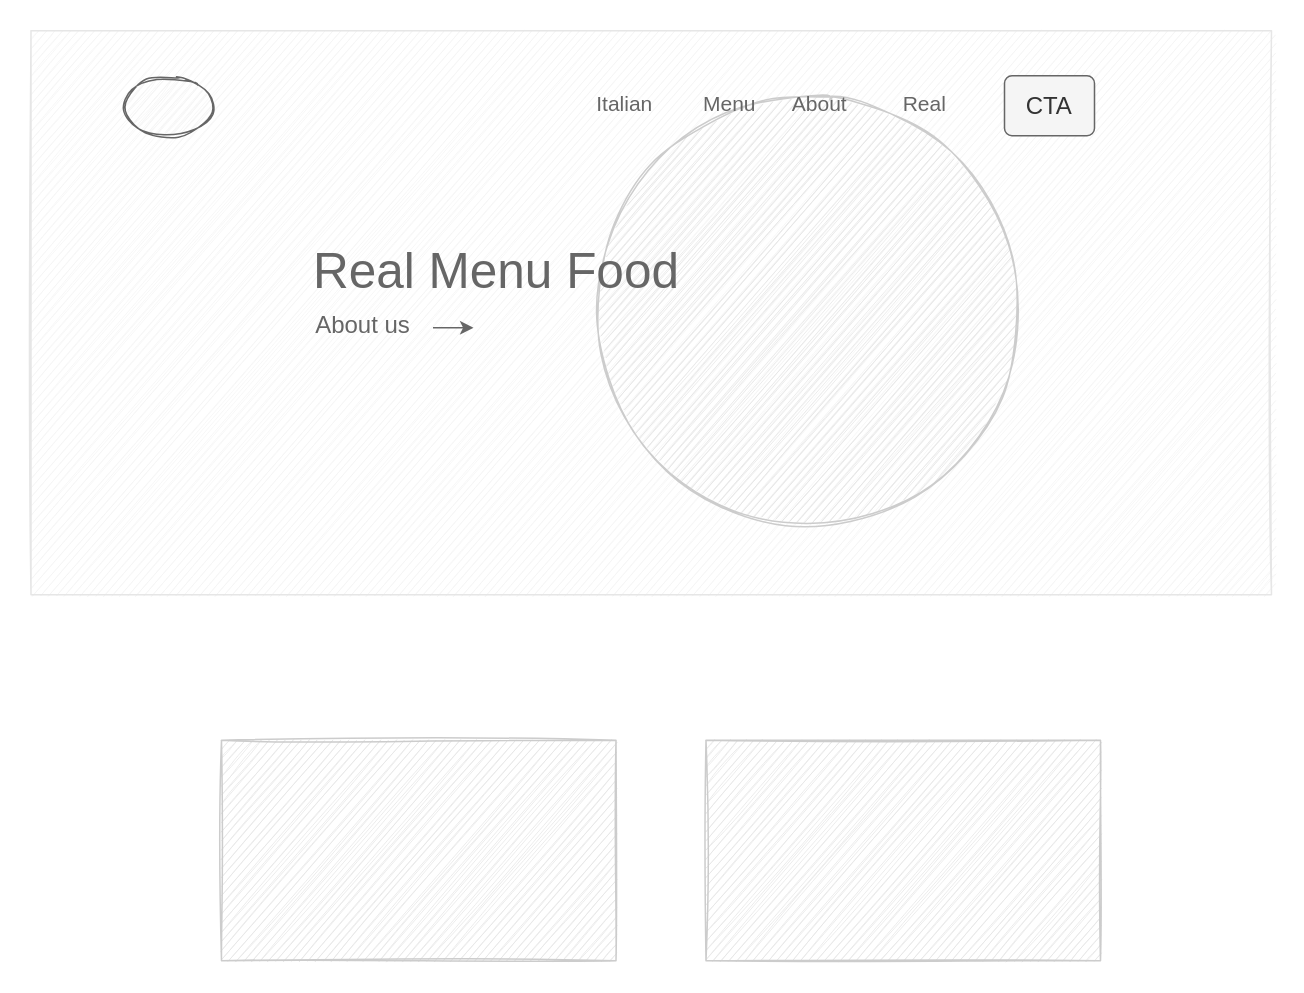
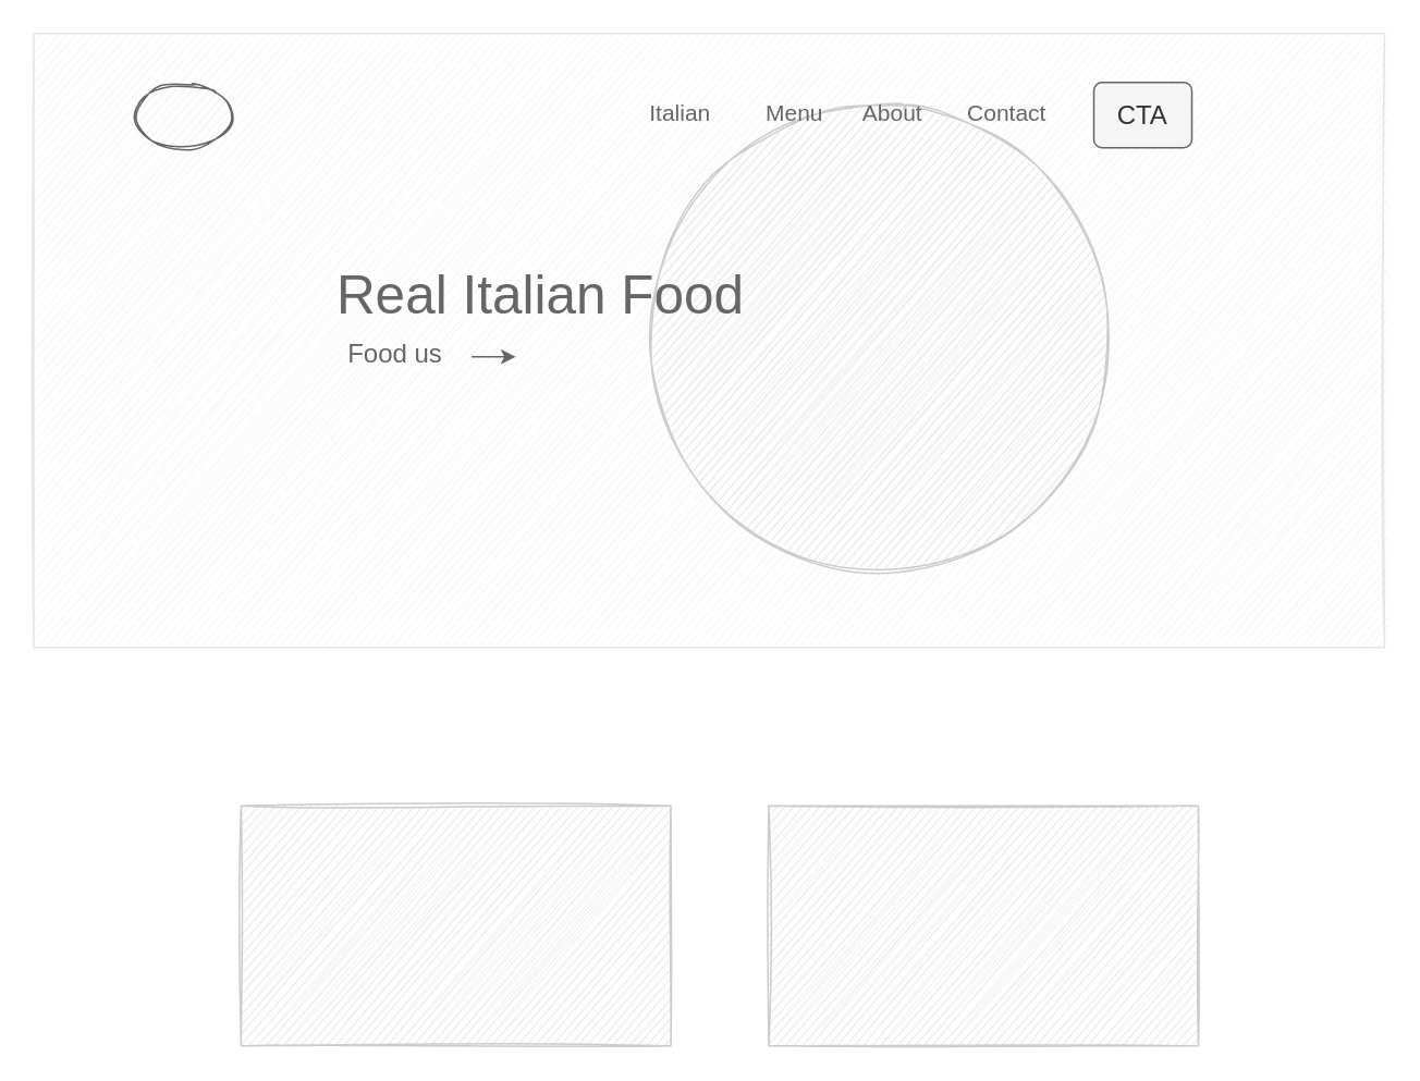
  <mxCell id="0" />
  <mxCell id="1" parent="0" />
  <mxCell id="2" value="" style="rounded=0;whiteSpace=wrap;html=1;sketch=1;fillColor=#f5f5f5;fontColor=#333333;strokeColor=#E6E6E6;" vertex="1" parent="1"><mxGeometry width="827" height="376" as="geometry" x="20" y="20" /></mxCell>
  <mxCell id="3" value="" style="shape=image;html=1;verticalAlign=top;verticalLabelPosition=bottom;labelBackgroundColor=#ffffff;imageAspect=0;aspect=fixed;image=https://cdn4.iconfinder.com/data/icons/ionicons/512/icon-navicon-128.png;sketch=1;strokeColor=#E6E6E6;" vertex="1" parent="1"><mxGeometry x="750" y="50" width="33" height="33" as="geometry" /></mxCell>
  <mxCell id="4" value="" style="ellipse;whiteSpace=wrap;html=1;rounded=0;labelBackgroundColor=none;sketch=1;strokeColor=#CCCCCC;fillColor=#E6E6E6;fontColor=#333333;fillStyle=auto;" vertex="1" parent="1"><mxGeometry x="390" y="57" width="296" height="299" as="geometry" /></mxCell>
  <mxCell id="5" value="" style="group" vertex="1" connectable="0" parent="1"><mxGeometry x="376" y="53" width="280" height="30" as="geometry" /></mxCell>
  <mxCell id="6" value="Italian" style="fillColor=none;strokeColor=none;fontSize=14;fontColor=#666666;sketch=1;" vertex="1" parent="5"><mxGeometry width="80" height="30" as="geometry" /></mxCell>
  <mxCell id="7" value="Menu" style="fillColor=none;strokeColor=none;fontSize=14;fontColor=#666666;sketch=1;" vertex="1" parent="5"><mxGeometry x="80" width="60" height="30" as="geometry" /></mxCell>
  <mxCell id="8" value="About" style="fillColor=none;strokeColor=none;fontSize=14;fontColor=#666666;sketch=1;" vertex="1" parent="5"><mxGeometry x="140" width="60" height="30" as="geometry" /></mxCell>
- <mxCell id="9" value="Real" style="fillColor=none;strokeColor=none;fontSize=14;fontColor=#666666;sketch=1;" vertex="1" parent="5"><mxGeometry x="200" width="80" height="30" as="geometry" /></mxCell>
+ <mxCell id="9" value="Contact" style="fillColor=none;strokeColor=none;fontSize=14;fontColor=#666666;sketch=1;" vertex="1" parent="5"><mxGeometry x="200" width="80" height="30" as="geometry" /></mxCell>
  <mxCell id="10" value="CTA" style="html=1;shadow=0;dashed=0;shape=mxgraph.bootstrap.rrect;rSize=5;strokeColor=#666666;strokeWidth=1;fillColor=#f5f5f5;fontColor=#333333;whiteSpace=wrap;align=center;verticalAlign=middle;spacingLeft=0;fontStyle=0;fontSize=16;spacing=5;rounded=0;labelBackgroundColor=none;sketch=0;" vertex="1" parent="1"><mxGeometry x="669" y="50" width="60" height="40" as="geometry" /></mxCell>
  <mxCell id="11" value="" style="ellipse;whiteSpace=wrap;html=1;rounded=0;labelBackgroundColor=none;sketch=1;fontColor=#333333;strokeColor=#666666;fillColor=#f5f5f5;" vertex="1" parent="1"><mxGeometry x="81" y="50" width="61.5" height="41" as="geometry" /></mxCell>
- <mxCell id="12" value="Real Menu Food" style="text;html=1;strokeColor=none;fillColor=none;align=center;verticalAlign=middle;whiteSpace=wrap;rounded=0;labelBackgroundColor=none;sketch=1;fontColor=#666666;fontSize=33;" vertex="1" parent="1"><mxGeometry x="204" y="163" width="253" height="34" as="geometry" /></mxCell>
- <mxCell id="13" value="About us" style="text;html=1;strokeColor=none;fillColor=none;align=center;verticalAlign=middle;whiteSpace=wrap;rounded=0;labelBackgroundColor=none;sketch=1;fontSize=16;fontColor=#666666;" vertex="1" parent="1"><mxGeometry x="204" y="201" width="75" height="30" as="geometry" /></mxCell>
+ <mxCell id="12" value="Real Italian Food" style="text;html=1;strokeColor=none;fillColor=none;align=center;verticalAlign=middle;whiteSpace=wrap;rounded=0;labelBackgroundColor=none;sketch=1;fontColor=#666666;fontSize=33;" vertex="1" parent="1"><mxGeometry x="204" y="163" width="253" height="34" as="geometry" /></mxCell>
+ <mxCell id="13" value="Food us" style="text;html=1;strokeColor=none;fillColor=none;align=center;verticalAlign=middle;whiteSpace=wrap;rounded=0;labelBackgroundColor=none;sketch=1;fontSize=16;fontColor=#666666;" vertex="1" parent="1"><mxGeometry x="204" y="201" width="75" height="30" as="geometry" /></mxCell>
  <mxCell id="14" value="" style="endArrow=classic;html=1;rounded=0;fontSize=16;fontColor=#666666;endWidth=5.957;strokeColor=#666666;" edge="1" parent="1"><mxGeometry width="50" height="50" relative="1" as="geometry"><mxPoint x="288" y="218" as="sourcePoint" /><mxPoint x="315" y="218" as="targetPoint" /></mxGeometry></mxCell>
  <mxCell id="15" value="" style="rounded=0;whiteSpace=wrap;html=1;labelBackgroundColor=none;sketch=1;fillStyle=auto;fontSize=16;fontColor=#666666;strokeColor=#CCCCCC;fillColor=#E6E6E6;" vertex="1" parent="1"><mxGeometry x="147" y="493" width="263" height="147" as="geometry" /></mxCell>
  <mxCell id="16" value="" style="rounded=0;whiteSpace=wrap;html=1;labelBackgroundColor=none;sketch=1;fillStyle=auto;fontSize=16;fontColor=#666666;strokeColor=#CCCCCC;fillColor=#E6E6E6;" vertex="1" parent="1"><mxGeometry x="470" y="493" width="263" height="147" as="geometry" /></mxCell>
